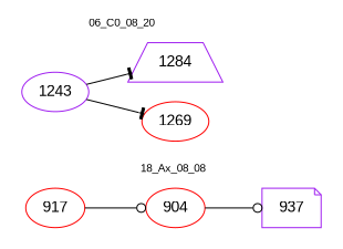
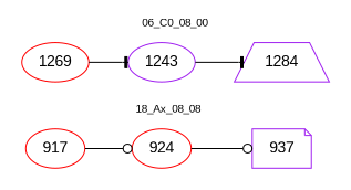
  digraph {
    fontname="Liberation Sans"
    rankdir=LR
    node [color=red fontname="Liberation Sans" shape=ellipse]
    edge [arrowhead=odot color=black fontname="Liberation Sans"]
    n1 [label=917]
-   n2 [label=904]
+   n2 [label=924]
    n3 [color=purple label=937 shape=note]
    n4 [label=1269]
    n5 [color=purple label=1243]
    n6 [color=purple label=1284 shape=trapezium]
    subgraph cluster_1 {
      color=white
      fontsize=10
      label="18_Ax_08_08"
      n1
      n2
      n3
    }
    subgraph cluster_2 {
      color=white
      fontsize=10
-     label="06_C0_08_20"
+     label="06_C0_08_00"
      n4
      n5
      n6
    }
    n1 -> n2
    n2 -> n3
-   n5 -> n4 [arrowhead=tee]
+   n4 -> n5 [arrowhead=tee]
    n5 -> n6 [arrowhead=tee]
  }
